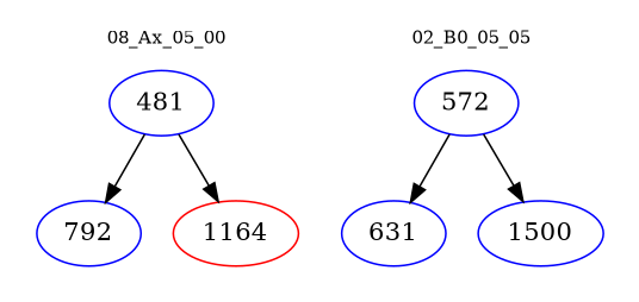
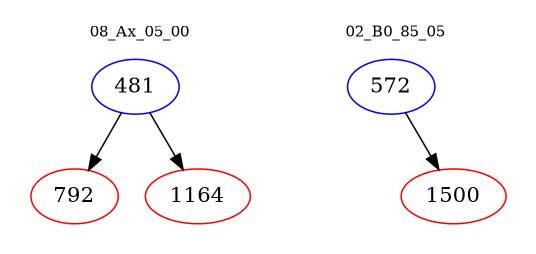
  digraph {
    node [color=blue]
    edge [color=black]
    n1 [label=481]
-   n2 [label=792]
+   n2 [color=red label=792]
    n3 [color=red label=1164]
    n4 [label=572]
-   n5 [label=631]
-   n6 [label=1500]
+   n6 [color=red label=1500]
    subgraph cluster_1 {
      color=white
      fontsize=10
      label="08_Ax_05_00"
      n1
      n2
      n3
    }
    subgraph cluster_2 {
      color=white
      fontsize=10
-     label="02_B0_05_05"
+     label="02_B0_85_05"
      n4
-     n5
      n6
    }
    n1 -> n2
    n1 -> n3
-   n4 -> n5
    n4 -> n6
  }
